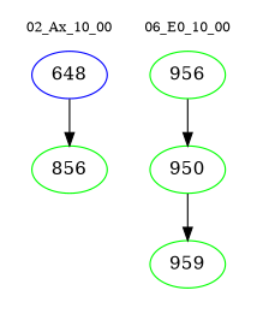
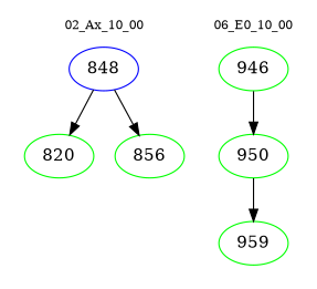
  digraph {
    node [color=green]
    edge [color=black]
-   n1 [color=blue label=648]
+   n1 [color=blue label=848]
+   n2 [label=820]
    n3 [label=856]
    n4 [label=950]
-   n5 [label=956]
+   n5 [label=946]
    n6 [label=959]
    subgraph cluster_1 {
      color=white
      fontsize=10
      label="02_Ax_10_00"
      n1
+     n2
      n3
    }
    subgraph cluster_2 {
      color=white
      fontsize=10
      label="06_E0_10_00"
      n4
      n5
      n6
    }
+   n1 -> n2
    n1 -> n3
    n4 -> n6
    n5 -> n4
  }
